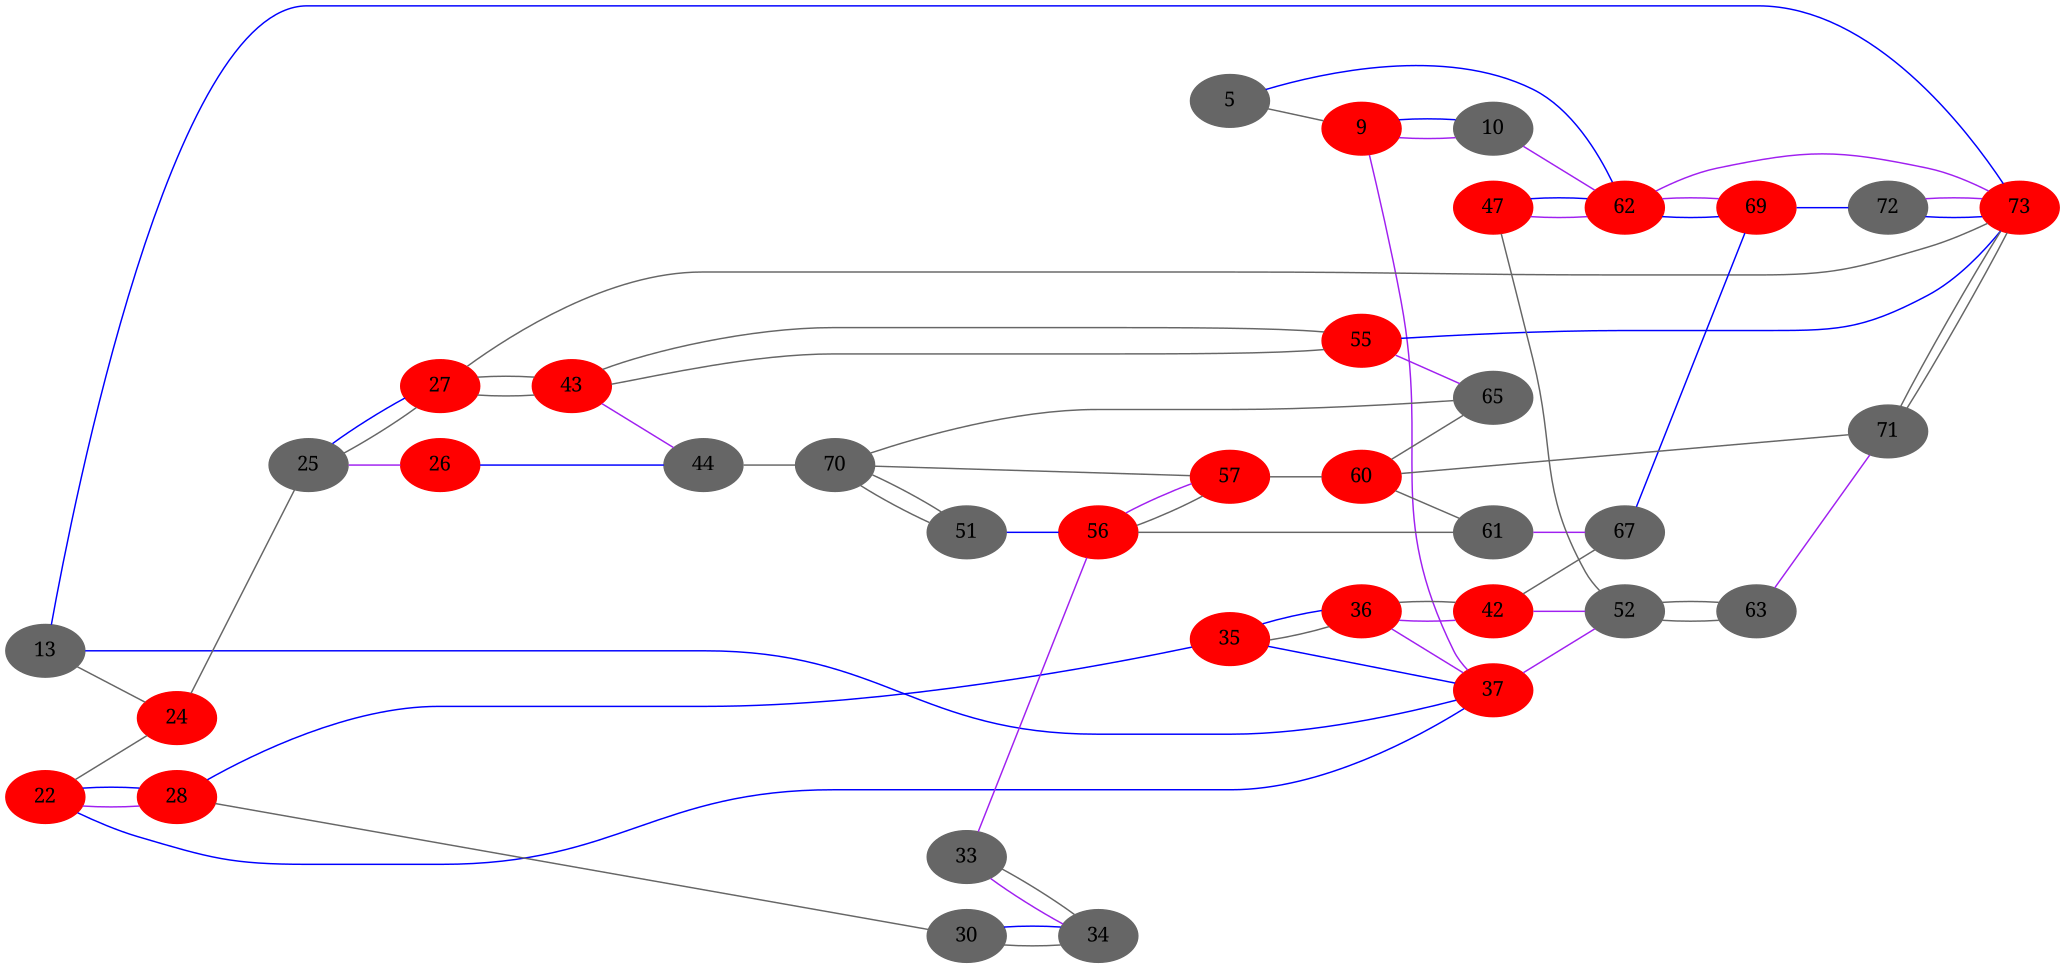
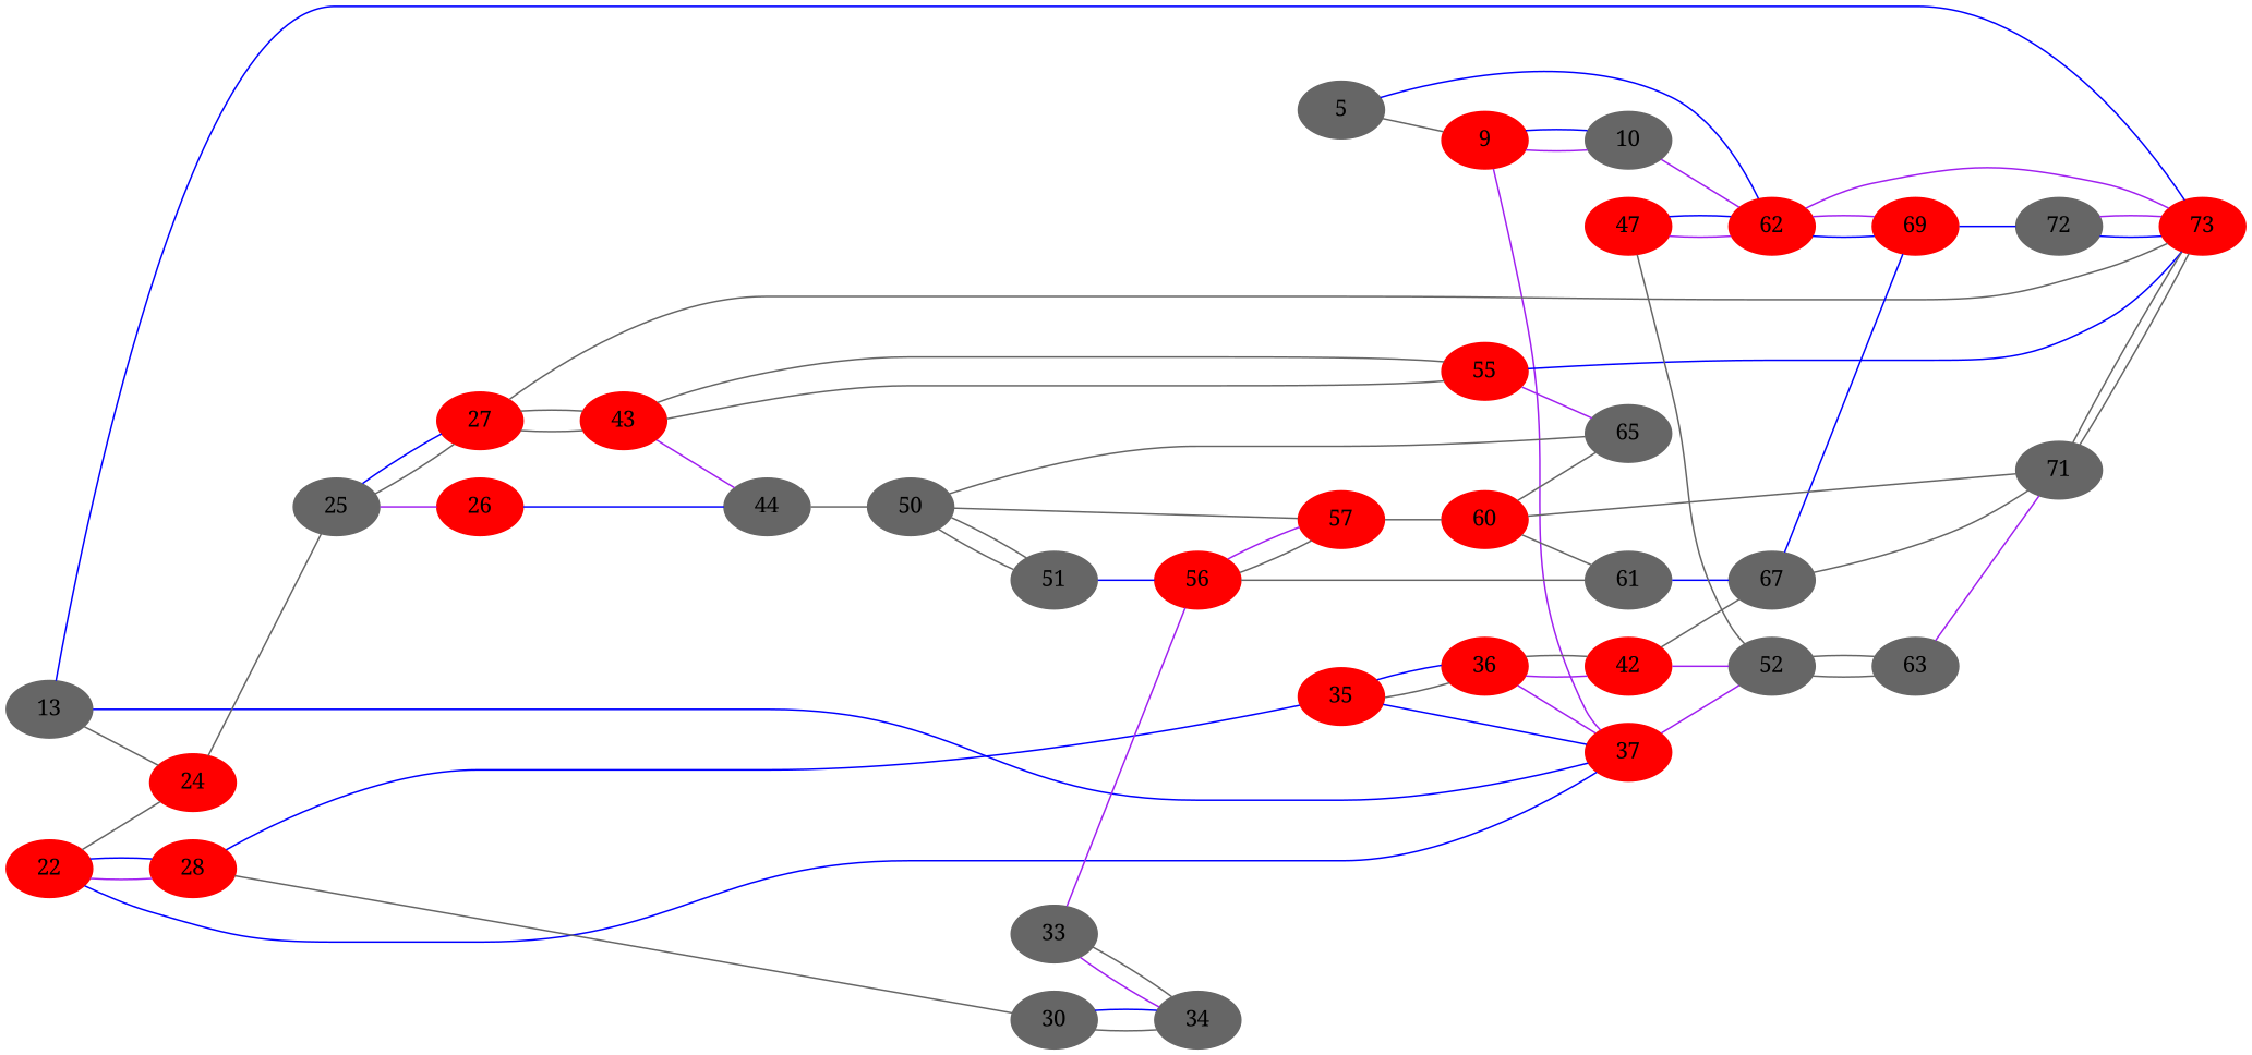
  graph {
    fontname="Noto Serif"
    rankdir=LR
    node [color=red fontname="Noto Serif" style=filled]
    edge [color=gray40 fontname="Noto Serif"]
    5 [color=gray40]
    9 [super="+8"]
    62 [super="+4+11"]
    10 [color=gray40]
    37 [super="+20+7+19"]
    73 [super="+53"]
    69 [super="+68"]
    52 [color=gray40 super="+45+46"]
    13 [color=gray40 super="+6+12"]
    24 [super="+21"]
    25 [color=gray40 super="+23"]
    22
    28
    30 [color=gray40 super="+29"]
    35
    26
    27 [super="+17"]
    44 [color=gray40 super="+31"]
    43
-   50 [color=gray40 super="+32+49" label=70]
+   50 [color=gray40 super="+32+49"]
    55 [super="+54"]
    34 [color=gray40]
    36
    33 [color=gray40]
    56 [super="+39"]
    51 [color=gray40]
    57
    65 [color=gray40 super="+58"]
    61 [color=gray40 super="+40"]
    42
    67 [color=gray40 super="+64+66"]
    63 [color=gray40]
    71 [color=gray40 super="+70"]
    47
    60 [super="+59"]
    72 [color=gray40]
    5 -- 9
    5 -- 62 [color=blue]
    9 -- 10 [color=purple weight=2]
    9 -- 10 [color=blue]
    9 -- 37 [color=purple]
    62 -- 73 [color=purple weight=2]
    62 -- 69 [color=blue]
    62 -- 69 [color=purple]
    10 -- 62 [color=purple]
    37 -- 52 [color=purple]
    69 -- 72 [color=blue weight=2]
    52 -- 63 [weight=2]
    52 -- 63
    13 -- 37 [color=blue weight=2]
    13 -- 73 [color=blue weight=2]
    13 -- 24
    24 -- 25 [weight=2]
    25 -- 26 [color=purple weight=2]
    25 -- 27 [weight=2]
    25 -- 27 [color=blue]
    22 -- 37 [color=blue]
    22 -- 24
    22 -- 28 [color=purple]
    22 -- 28 [color=blue]
    28 -- 30
    28 -- 35 [color=blue]
    30 -- 34 [weight=2]
    30 -- 34 [color=blue]
    35 -- 37 [color=blue]
    35 -- 36
    35 -- 36 [color=blue]
    26 -- 44 [color=blue]
    27 -- 73
    27 -- 43
    27 -- 43
    44 -- 50 [weight=2]
    43 -- 44 [color=purple]
    43 -- 55
    43 -- 55
    50 -- 51
    50 -- 51
    50 -- 57
    50 -- 65
    55 -- 73 [color=blue]
    55 -- 65 [color=purple weight=2]
    36 -- 37 [color=purple]
    36 -- 42 [color=purple]
    36 -- 42
    33 -- 34 [color=purple]
    33 -- 34
    33 -- 56 [color=purple]
    56 -- 57
    56 -- 57 [color=purple]
    56 -- 61
    51 -- 56 [color=blue weight=2]
    57 -- 60
-   61 -- 67 [color=purple weight=2]
+   61 -- 67 [color=blue weight=2]
    42 -- 52 [color=purple]
    42 -- 67
    67 -- 69 [color=blue]
+   67 -- 71
    63 -- 71 [color=purple]
    71 -- 73 [weight=2]
    71 -- 73
    47 -- 62 [color=purple weight=2]
    47 -- 62 [color=blue]
    47 -- 52
    60 -- 65
    60 -- 61
    60 -- 71
    72 -- 73 [color=blue]
    72 -- 73 [color=purple]
  }
